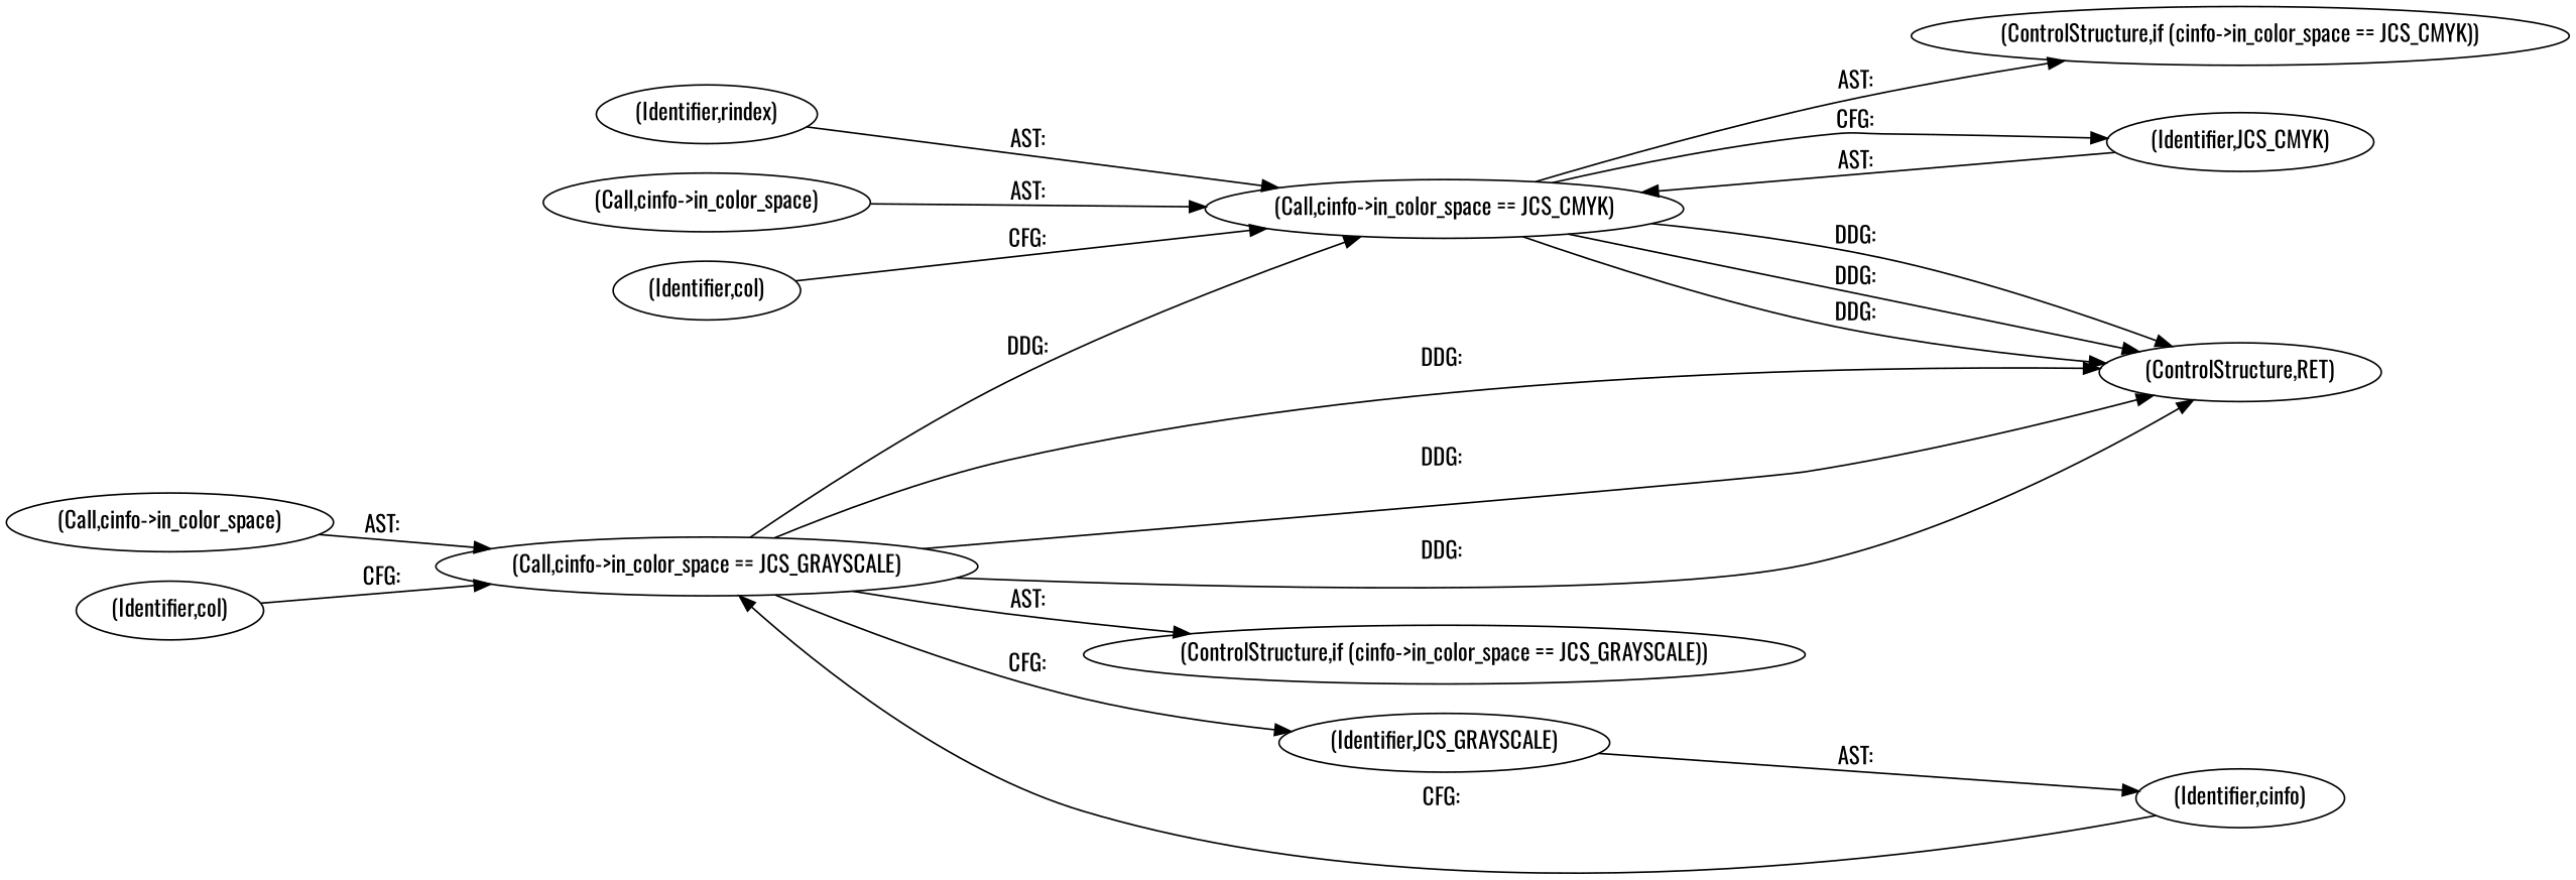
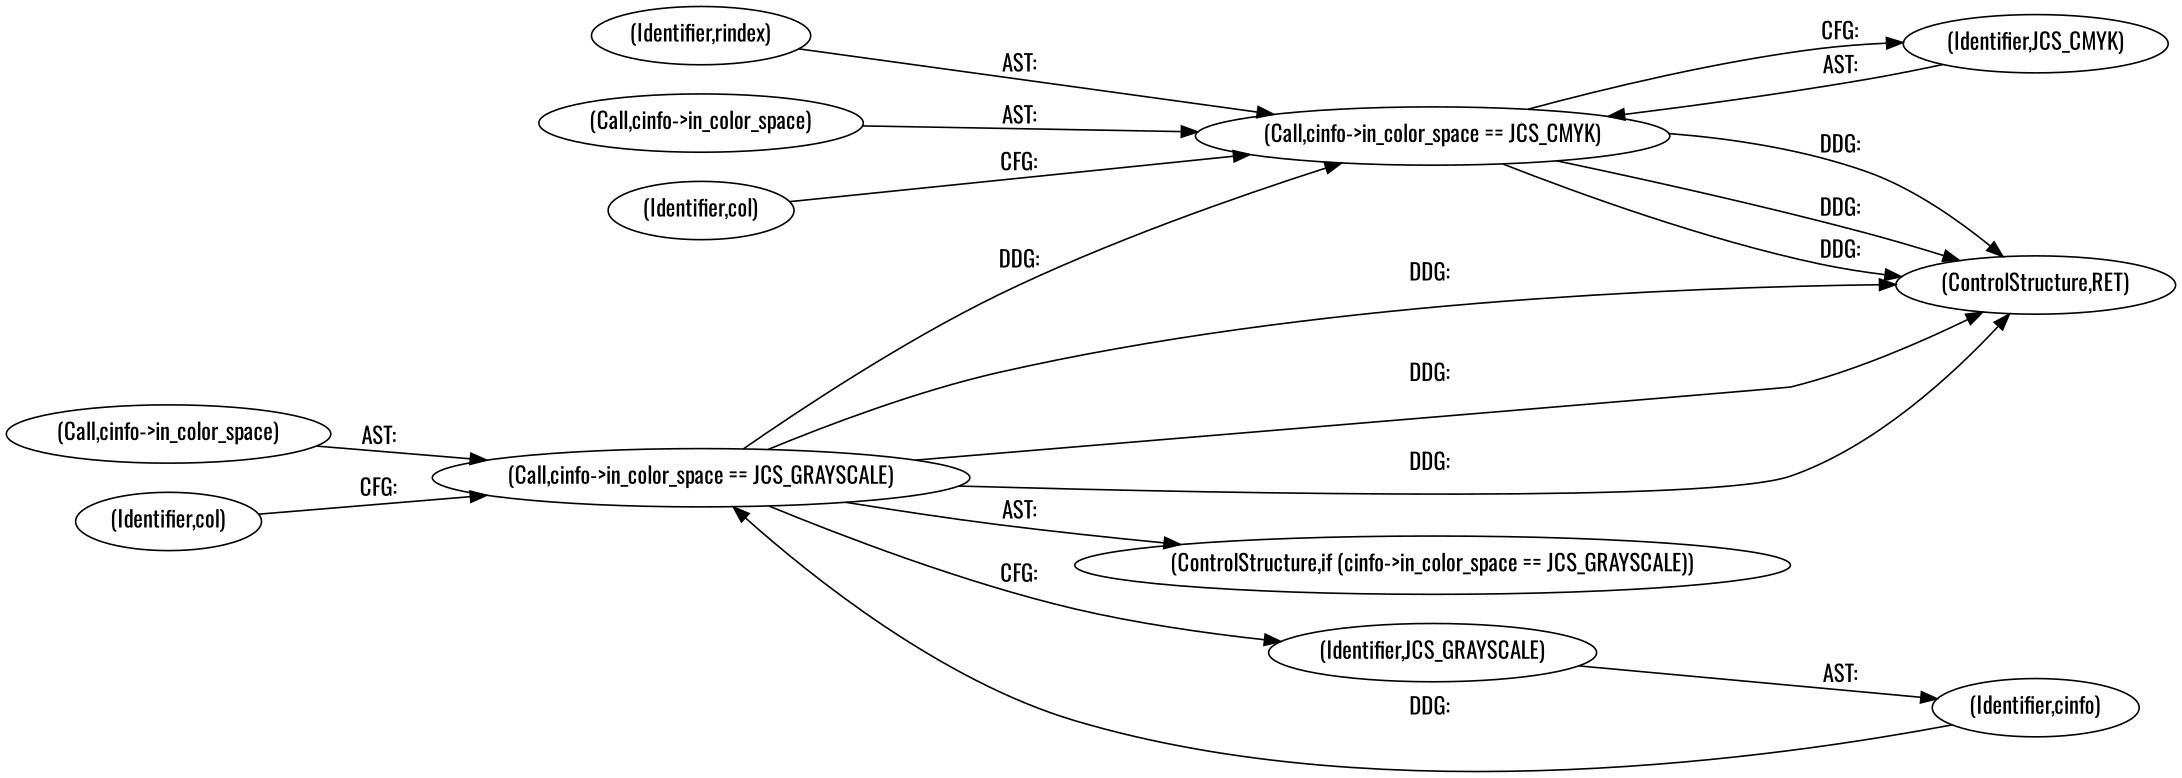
  digraph {
    fontname=Oswald
    rankdir=LR
    node [fontname=Oswald]
    edge [fontname=Oswald]
    n1 [label="(Call,cinfo->in_color_space == JCS_CMYK)"]
-   n2 [label="(ControlStructure,if (cinfo->in_color_space == JCS_CMYK))"]
    n3 [label="(Identifier,JCS_CMYK)"]
    n4 [label="(ControlStructure,RET)"]
    n5 [label="(Call,cinfo->in_color_space == JCS_GRAYSCALE)"]
    n6 [label="(ControlStructure,if (cinfo->in_color_space == JCS_GRAYSCALE))"]
    n7 [label="(Identifier,JCS_GRAYSCALE)"]
    n8 [label="(Identifier,cinfo)"]
    n9 [label="(Identifier,rindex)"]
    n10 [label="(Call,cinfo->in_color_space)"]
    n11 [label="(Identifier,col)"]
    n12 [label="(Call,cinfo->in_color_space)"]
    n13 [label="(Identifier,col)"]
-   n1 -> n2 [label="AST: "]
    n1 -> n3 [label="CFG: "]
    n1 -> n4 [label="DDG: "]
    n1 -> n4 [label="DDG: "]
    n1 -> n4 [label="DDG: "]
    n3 -> n1 [label="AST: "]
    n5 -> n1 [label="DDG: "]
    n5 -> n4 [label="DDG: "]
    n5 -> n4 [label="DDG: "]
    n5 -> n4 [label="DDG: "]
    n5 -> n6 [label="AST: "]
    n5 -> n7 [label="CFG: "]
    n7 -> n8 [label="AST: "]
-   n8 -> n5 [label="CFG: "]
+   n8 -> n5 [label="DDG: "]
    n9 -> n1 [label="AST: "]
    n10 -> n1 [label="AST: "]
    n11 -> n1 [label="CFG: "]
    n12 -> n5 [label="AST: "]
    n13 -> n5 [label="CFG: "]
  }
